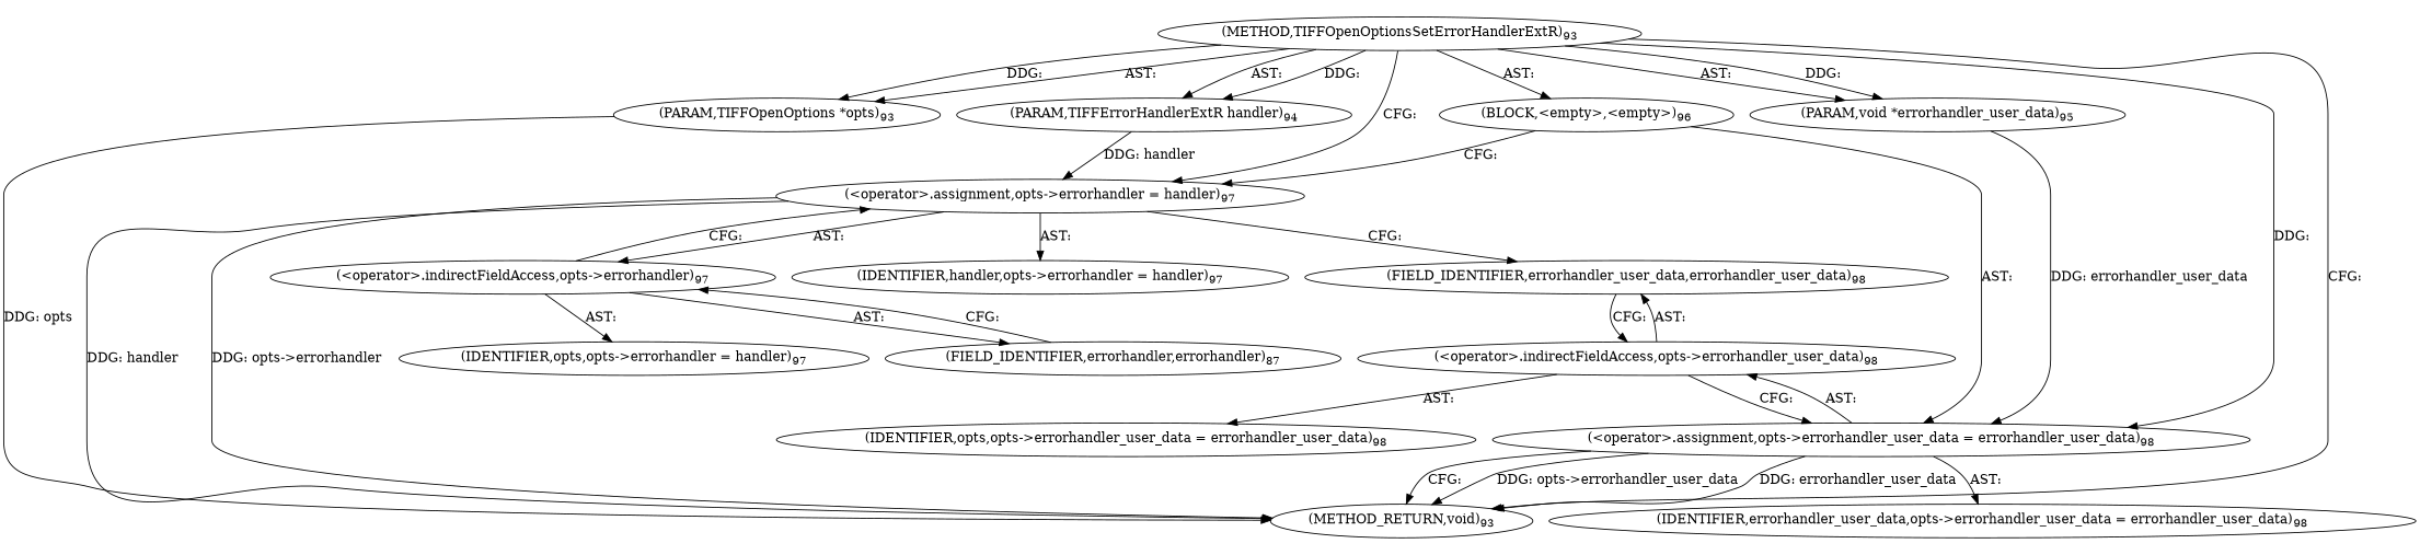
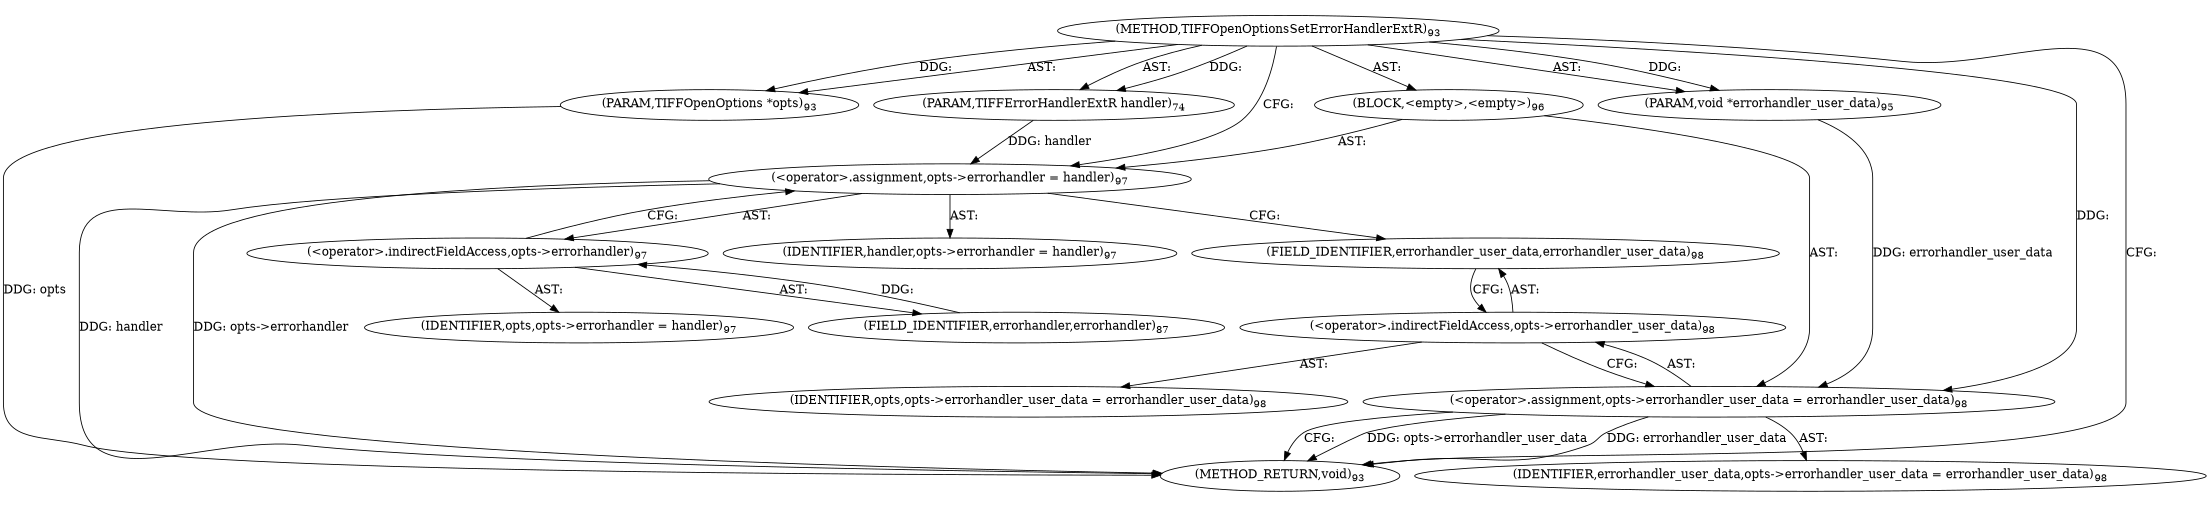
  digraph {
    n1 [label=<(METHOD,TIFFOpenOptionsSetErrorHandlerExtR)<SUB>93</SUB>>]
    n2 [label=<(PARAM,TIFFOpenOptions *opts)<SUB>93</SUB>>]
-   n3 [label=<(PARAM,TIFFErrorHandlerExtR handler)<SUB>94</SUB>>]
+   n3 [label=<(PARAM,TIFFErrorHandlerExtR handler)<SUB>74</SUB>>]
    n4 [label=<(PARAM,void *errorhandler_user_data)<SUB>95</SUB>>]
    n5 [label=<(BLOCK,&lt;empty&gt;,&lt;empty&gt;)<SUB>96</SUB>>]
    n6 [label=<(&lt;operator&gt;.assignment,opts-&gt;errorhandler = handler)<SUB>97</SUB>>]
    n7 [label=<(&lt;operator&gt;.assignment,opts-&gt;errorhandler_user_data = errorhandler_user_data)<SUB>98</SUB>>]
    n8 [label=<(METHOD_RETURN,void)<SUB>93</SUB>>]
    n9 [label=<(&lt;operator&gt;.indirectFieldAccess,opts-&gt;errorhandler)<SUB>97</SUB>>]
    n10 [label=<(IDENTIFIER,handler,opts-&gt;errorhandler = handler)<SUB>97</SUB>>]
    n11 [label=<(FIELD_IDENTIFIER,errorhandler_user_data,errorhandler_user_data)<SUB>98</SUB>>]
    n12 [label=<(FIELD_IDENTIFIER,errorhandler,errorhandler)<SUB>87</SUB>>]
    n13 [label=<(&lt;operator&gt;.indirectFieldAccess,opts-&gt;errorhandler_user_data)<SUB>98</SUB>>]
    n14 [label=<(IDENTIFIER,errorhandler_user_data,opts-&gt;errorhandler_user_data = errorhandler_user_data)<SUB>98</SUB>>]
    n15 [label=<(IDENTIFIER,opts,opts-&gt;errorhandler = handler)<SUB>97</SUB>>]
    n16 [label=<(IDENTIFIER,opts,opts-&gt;errorhandler_user_data = errorhandler_user_data)<SUB>98</SUB>>]
    n1 -> n2 [label="AST: "]
    n1 -> n2 [label="DDG: "]
    n1 -> n3 [label="AST: "]
    n1 -> n3 [label="DDG: "]
    n1 -> n4 [label="AST: "]
    n1 -> n4 [label="DDG: "]
    n1 -> n5 [label="AST: "]
    n1 -> n6 [label="CFG: "]
    n1 -> n7 [label="DDG: "]
    n1 -> n8 [label="CFG: "]
    n2 -> n8 [label="DDG: opts"]
    n3 -> n6 [label="DDG: handler"]
    n4 -> n7 [label="DDG: errorhandler_user_data"]
-   n5 -> n6 [label="CFG: "]
+   n5 -> n6 [label="AST: "]
    n5 -> n7 [label="AST: "]
    n6 -> n8 [label="DDG: opts-&gt;errorhandler"]
    n6 -> n8 [label="DDG: handler"]
    n6 -> n9 [label="AST: "]
    n6 -> n10 [label="AST: "]
    n6 -> n11 [label="CFG: "]
    n7 -> n8 [label="CFG: "]
    n7 -> n8 [label="DDG: opts-&gt;errorhandler_user_data"]
    n7 -> n8 [label="DDG: errorhandler_user_data"]
    n7 -> n13 [label="AST: "]
    n7 -> n14 [label="AST: "]
    n9 -> n6 [label="CFG: "]
    n9 -> n12 [label="AST: "]
    n9 -> n15 [label="AST: "]
    n11 -> n13 [label="CFG: "]
-   n12 -> n9 [label="CFG: "]
+   n12 -> n9 [label="DDG: "]
    n13 -> n7 [label="CFG: "]
    n13 -> n11 [label="AST: "]
    n13 -> n16 [label="AST: "]
  }
